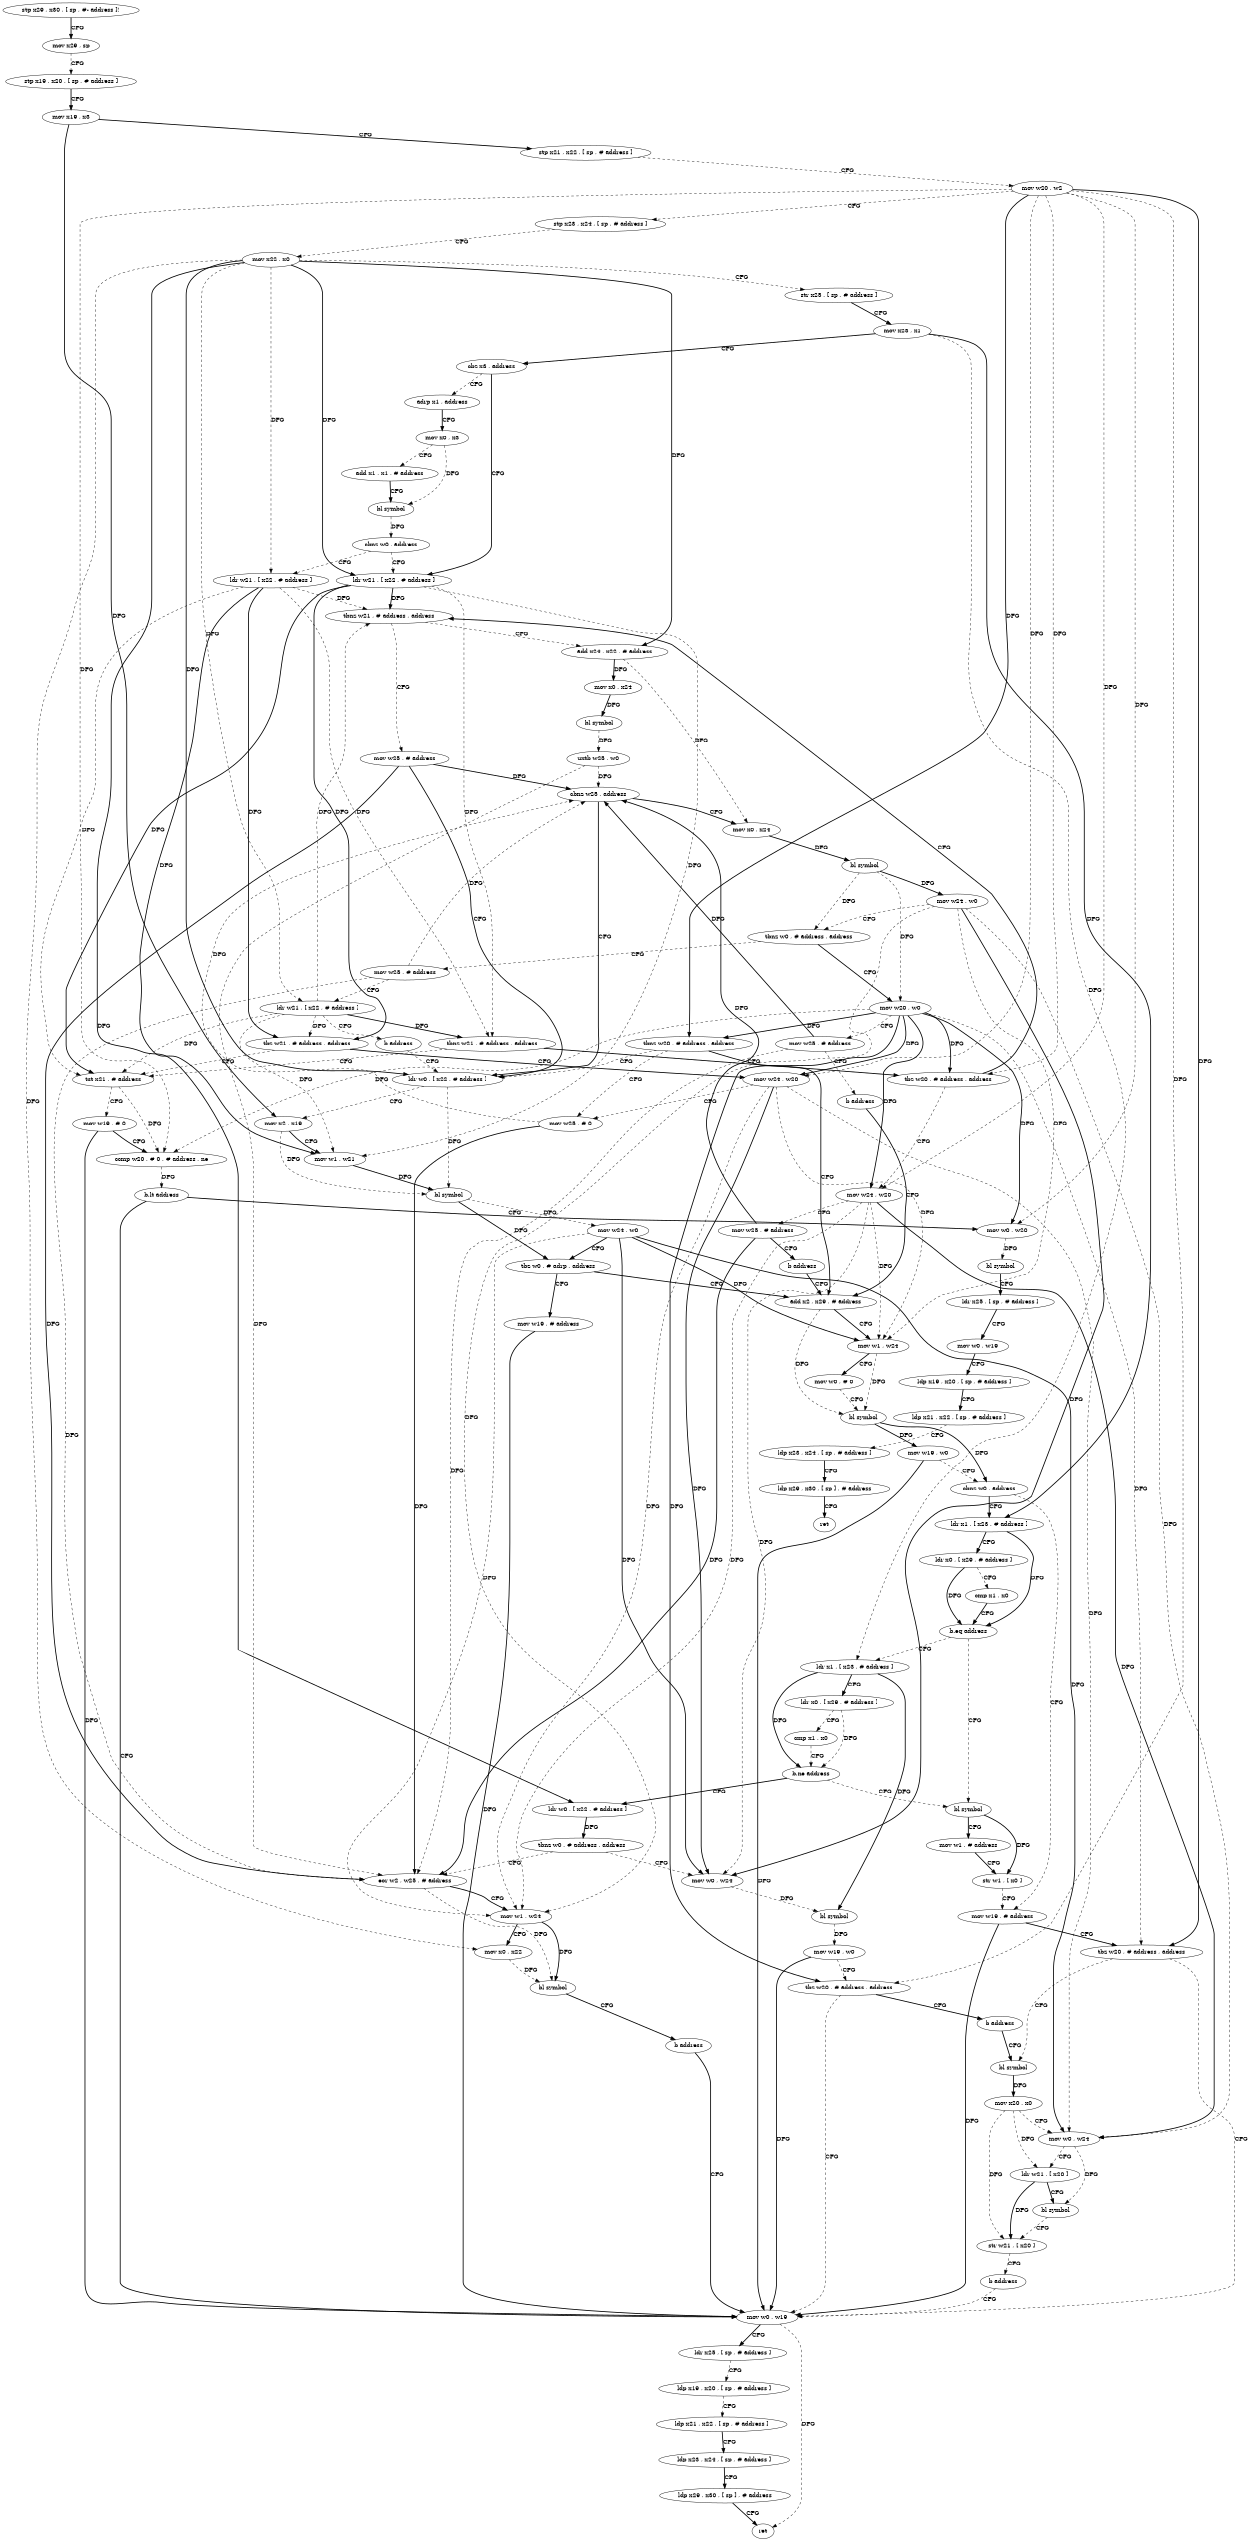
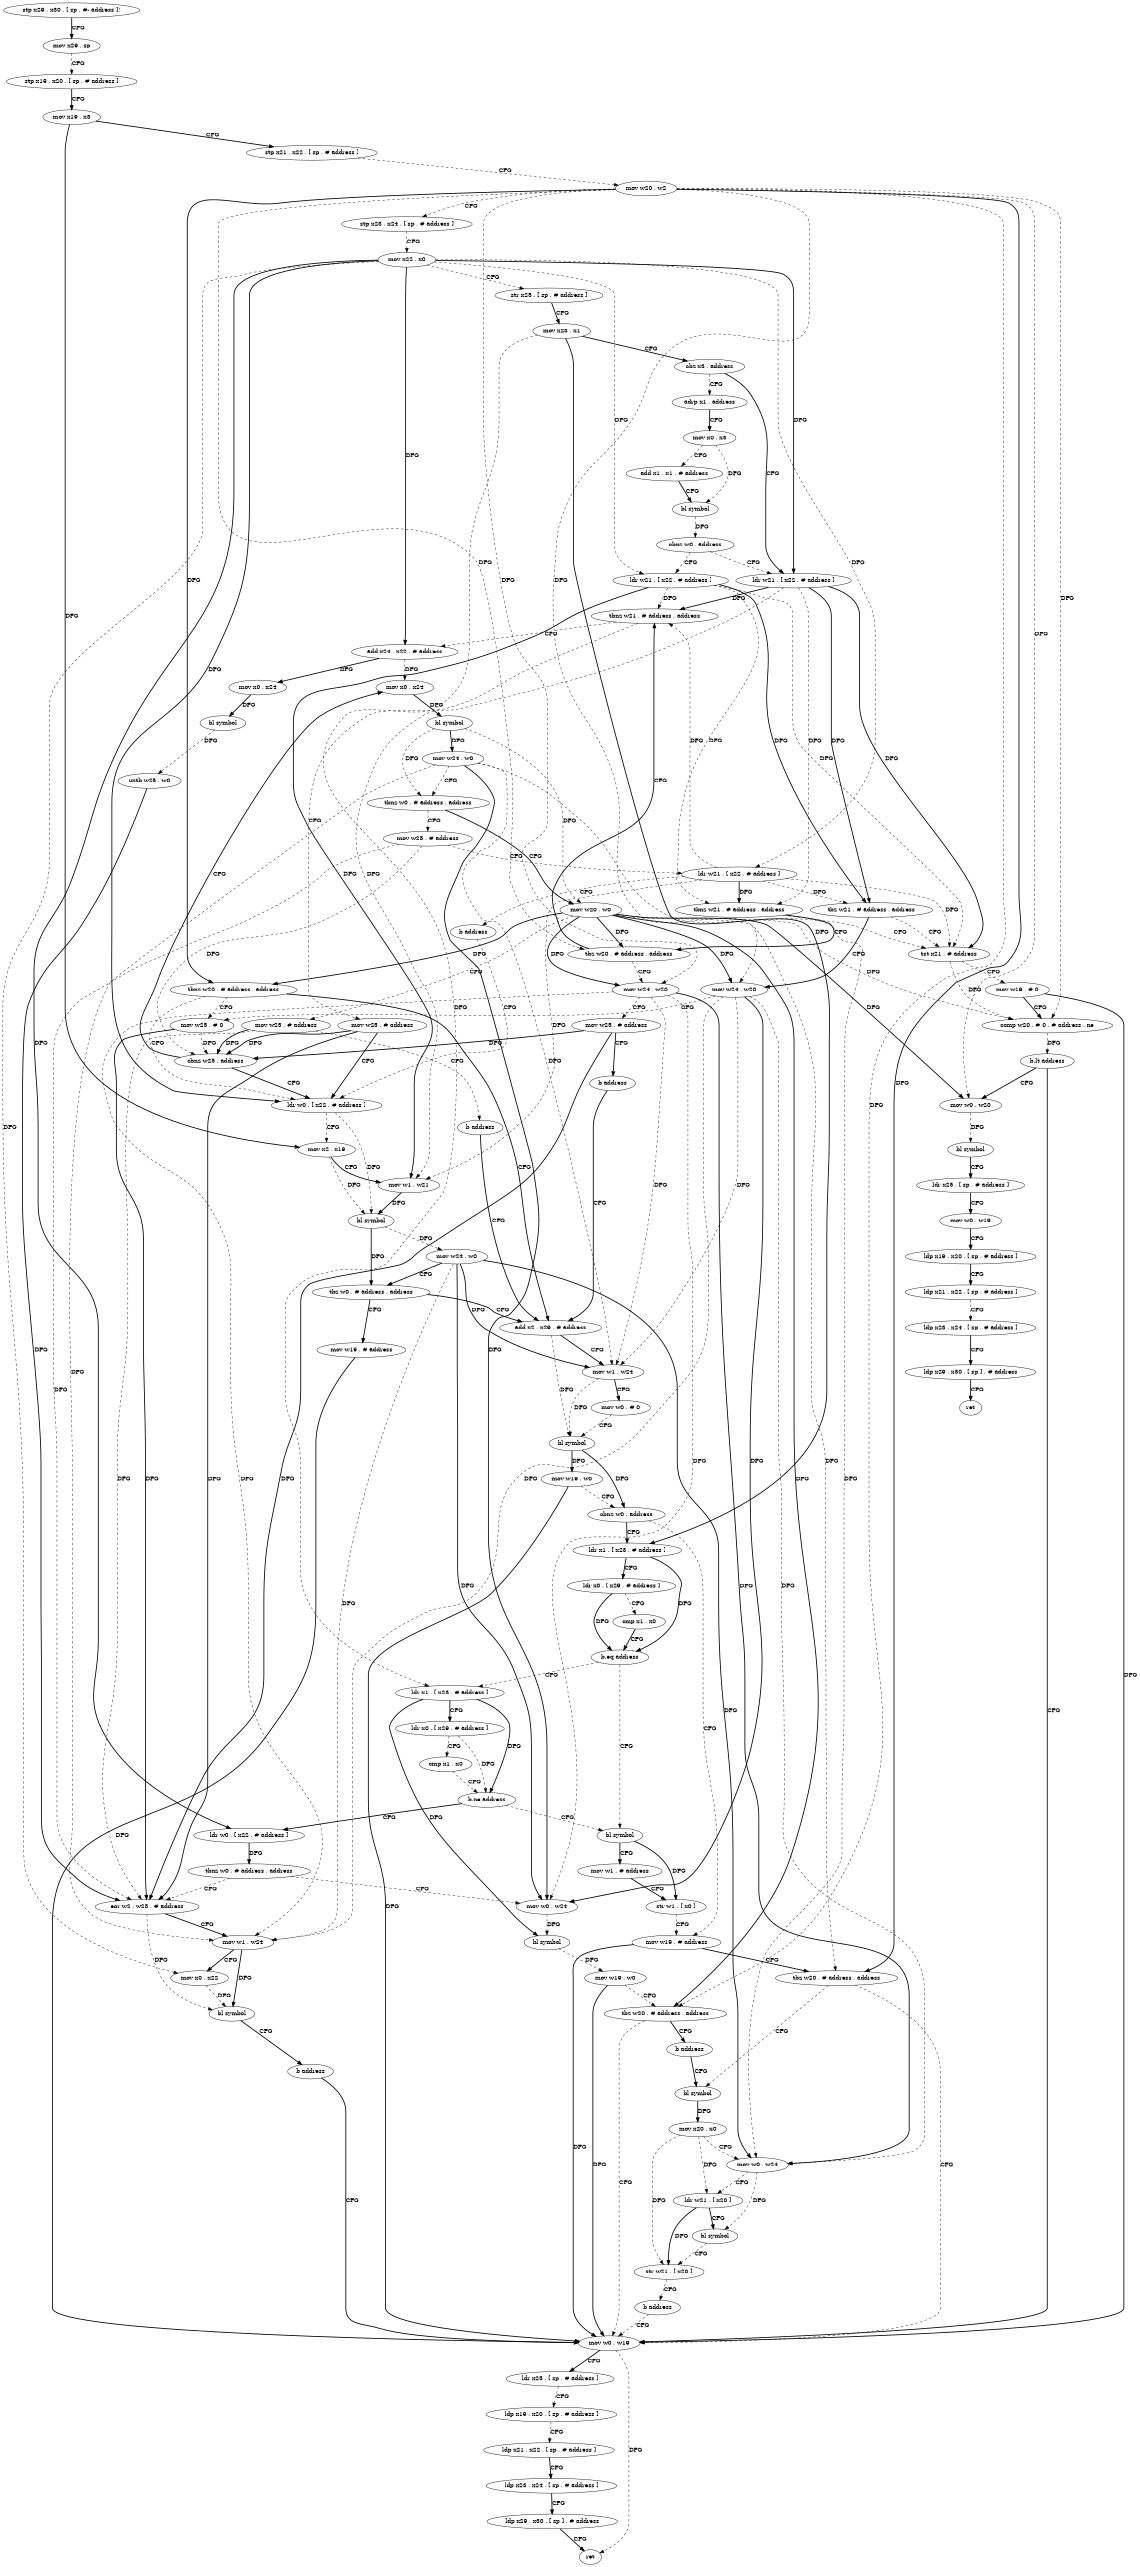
  digraph {
    edge [style=dashed]
    n1 [label="stp x29 , x30 , [ sp , #- address ]!"]
    n2 [label="mov x29 , sp"]
    n3 [label="stp x19 , x20 , [ sp , # address ]"]
    n4 [label="mov x19 , x3"]
    n5 [label="stp x21 , x22 , [ sp , # address ]"]
    n6 [label="mov x2 , x19"]
    n7 [label="mov w20 , w2"]
    n8 [label="mov w1 , w21"]
    n9 [label="bl symbol"]
    n10 [label="stp x23 , x24 , [ sp , # address ]"]
    n11 [label="mov w24 , w20"]
    n12 [label="tbnz w20 , # address , address"]
    n13 [label="ccmp w20 , # 0 , # address , ne"]
    n14 [label="mov w0 , w20"]
    n15 [label="tbz w20 , # address , address"]
    n16 [label="mov w24 , w20"]
    n17 [label="tbz w20 , # address , address"]
    n18 [label="tbz w20 , # address , address"]
    n19 [label="mov x22 , x0"]
    n20 [label="mov w25 , # 0"]
    n21 [label="mov w1 , w24"]
    n22 [label="mov w0 , w24"]
    n23 [label="mov w0 , w24"]
    n24 [label="mov w1 , w24"]
    n25 [label="ldr w0 , [ x22 , # address ]"]
    n26 [label="add x2 , x29 , # address"]
    n27 [label="b.lt address"]
    n28 [label="bl symbol"]
    n29 [label="tbnz w21 , # address , address"]
    n30 [label="mov w25 , # address"]
    n31 [label="mov w0 , w19"]
    n32 [label="bl symbol"]
    n33 [label="b address"]
    n34 [label="str x25 , [ sp , # address ]"]
    n35 [label="ldr w21 , [ x22 , # address ]"]
    n36 [label="ldr w21 , [ x22 , # address ]"]
    n37 [label="add x24 , x22 , # address"]
    n38 [label="ldr w0 , [ x22 , # address ]"]
    n39 [label="mov x0 , x22"]
    n40 [label="ldr w21 , [ x22 , # address ]"]
    n41 [label="mov x23 , x1"]
    n42 [label="tbz w21 , # address , address"]
    n43 [label="tst x21 , # address"]
    n44 [label="tbnz w21 , # address , address"]
    n45 [label="mov x0 , x24"]
    n46 [label="mov x0 , x24"]
    n47 [label="tbnz w0 , # address , address"]
    n48 [label="bl symbol"]
    n49 [label="b address"]
    n50 [label="cbz x3 , address"]
    n51 [label="ldr x1 , [ x23 , # address ]"]
    n52 [label="ldr x1 , [ x23 , # address ]"]
    n53 [label="adrp x1 , address"]
    n54 [label="ldr x0 , [ x29 , # address ]"]
    n55 [label="b.eq address"]
    n56 [label="ldr x0 , [ x29 , # address ]"]
    n57 [label="b.ne address"]
    n58 [label="bl symbol"]
    n59 [label="mov x0 , x3"]
    n60 [label="mov w19 , # 0"]
    n61 [label="mov w25 , # address"]
    n62 [label="add x1 , x1 , # address"]
    n63 [label="bl symbol"]
    n64 [label="cbnz w25 , address"]
    n65 [label="eor w2 , w25 , # address"]
    n66 [label="bl symbol"]
    n67 [label="mov w0 , # 0"]
    n68 [label="ldr w21 , [ x20 ]"]
    n69 [label="bl symbol"]
    n70 [label="cbnz w0 , address"]
    n71 [label="mov w24 , w0"]
-   n72 [label="tbz w0 , # adrp , address"]
+   n72 [label="tbz w0 , # address , address"]
    n73 [label="mov w19 , w0"]
    n74 [label="cbnz w0 , address"]
    n75 [label="ldr x25 , [ sp , # address ]"]
    n76 [label=ret]
    n77 [label="ldp x19 , x20 , [ sp , # address ]"]
    n78 [label="ldr x25 , [ sp , # address ]"]
    n79 [label="mov w19 , # address"]
    n80 [label="mov w19 , # address"]
    n81 [label="cmp x1 , x0"]
    n82 [label="bl symbol"]
    n83 [label="ldp x21 , x22 , [ sp , # address ]"]
    n84 [label="ldp x23 , x24 , [ sp , # address ]"]
    n85 [label="ldp x29 , x30 , [ sp ] , # address"]
    n86 [label="mov w0 , w19"]
    n87 [label="ldp x19 , x20 , [ sp , # address ]"]
    n88 [label="ldp x21 , x22 , [ sp , # address ]"]
    n89 [label="ldp x23 , x24 , [ sp , # address ]"]
    n90 [label="ldp x29 , x30 , [ sp ] , # address"]
    n91 [label=ret]
    n92 [label="b address"]
    n93 [label="mov x20 , x0"]
    n94 [label="str w21 , [ x20 ]"]
    n95 [label="mov w1 , # address"]
    n96 [label="str w1 , [ x0 ]"]
    n97 [label="cmp x1 , x0"]
    n98 [label="mov w19 , w0"]
    n99 [label="bl symbol"]
    n100 [label="bl symbol"]
    n101 [label="b address"]
    n102 [label="uxtb w25 , w0"]
    n103 [label="mov w24 , w0"]
    n104 [label="tbnz w0 , # address , address"]
    n105 [label="mov w20 , w0"]
    n106 [label="b address"]
    n107 [label="mov w25 , # address"]
    n108 [label="mov w25 , # address"]
    n109 [label="b address"]
    n1 -> n2 [label=CFG style=bold]
    n2 -> n3 [label=CFG]
    n3 -> n4 [label=CFG style=bold]
    n4 -> n5 [label=CFG style=bold]
    n4 -> n6 [label=DFG style=bold]
    n5 -> n7 [label=CFG]
    n6 -> n8 [label=CFG style=bold]
    n6 -> n9 [label=DFG]
    n7 -> n10 [label=CFG]
    n7 -> n11 [label=DFG]
    n7 -> n12 [label=DFG style=bold]
    n7 -> n13 [label=DFG]
    n7 -> n14 [label=DFG]
    n7 -> n15 [label=DFG]
    n7 -> n16 [label=DFG]
    n7 -> n17 [label=DFG style=bold]
    n7 -> n18 [label=DFG]
    n8 -> n9 [label=DFG style=bold]
    n9 -> n71 [label=DFG]
    n9 -> n72 [label=DFG style=bold]
    n10 -> n19 [label=CFG]
    n11 -> n20 [label=CFG]
    n11 -> n21 [label=DFG]
    n11 -> n22 [label=DFG]
    n11 -> n23 [label=DFG style=bold]
    n11 -> n24 [label=DFG]
    n12 -> n20 [label=CFG]
    n12 -> n25 [label=CFG]
    n12 -> n26 [label=CFG style=bold]
    n13 -> n27 [label=DFG]
    n14 -> n28 [label=DFG]
    n15 -> n16 [label=CFG]
    n15 -> n29 [label=CFG style=bold]
    n16 -> n21 [label=DFG]
    n16 -> n22 [label=DFG style=bold]
    n16 -> n23 [label=DFG]
    n16 -> n24 [label=DFG]
    n16 -> n30 [label=CFG]
    n17 -> n31 [label=CFG]
    n17 -> n32 [label=CFG]
    n18 -> n31 [label=CFG]
    n18 -> n33 [label=CFG style=bold]
    n19 -> n25 [label=DFG style=bold]
    n19 -> n34 [label=CFG]
    n19 -> n35 [label=DFG style=bold]
    n19 -> n36 [label=DFG]
    n19 -> n37 [label=DFG style=bold]
    n19 -> n38 [label=DFG style=bold]
    n19 -> n39 [label=DFG]
    n19 -> n40 [label=DFG]
    n20 -> n64 [label=DFG]
    n20 -> n65 [label=DFG style=bold]
    n21 -> n66 [label=DFG]
    n21 -> n67 [label=CFG style=bold]
    n22 -> n68 [label=CFG]
    n22 -> n69 [label=DFG]
    n23 -> n58 [label=DFG]
    n24 -> n39 [label=CFG style=bold]
    n24 -> n48 [label=DFG style=bold]
    n25 -> n6 [label=CFG]
    n25 -> n9 [label=DFG]
    n26 -> n21 [label=CFG style=bold]
    n26 -> n66 [label=DFG]
    n27 -> n14 [label=CFG style=bold]
    n27 -> n31 [label=CFG style=bold]
    n28 -> n78 [label=CFG style=bold]
    n29 -> n37 [label=CFG]
    n29 -> n61 [label=CFG]
    n30 -> n64 [label=DFG style=bold]
    n30 -> n65 [label=DFG style=bold]
    n30 -> n92 [label=CFG style=bold]
    n31 -> n75 [label=CFG style=bold]
    n31 -> n76 [label=DFG]
    n32 -> n93 [label=DFG style=bold]
    n33 -> n32 [label=CFG style=bold]
    n34 -> n41 [label=CFG style=bold]
    n35 -> n8 [label=DFG]
    n35 -> n29 [label=DFG style=bold]
    n35 -> n42 [label=DFG style=bold]
    n35 -> n43 [label=DFG style=bold]
    n35 -> n44 [label=DFG]
    n36 -> n8 [label=DFG style=bold]
    n36 -> n29 [label=DFG]
    n36 -> n42 [label=DFG style=bold]
    n36 -> n43 [label=DFG]
    n36 -> n44 [label=DFG]
    n37 -> n45 [label=DFG style=bold]
    n37 -> n46 [label=DFG]
    n38 -> n47 [label=DFG style=bold]
    n39 -> n48 [label=DFG]
    n40 -> n8 [label=DFG]
    n40 -> n29 [label=DFG]
    n40 -> n42 [label=DFG]
    n40 -> n43 [label=DFG]
    n40 -> n44 [label=DFG style=bold]
    n40 -> n49 [label=CFG]
    n41 -> n50 [label=CFG style=bold]
    n41 -> n51 [label=DFG style=bold]
    n41 -> n52 [label=DFG]
    n42 -> n11 [label=CFG style=bold]
    n42 -> n43 [label=CFG]
    n43 -> n13 [label=DFG]
    n43 -> n60 [label=CFG]
    n44 -> n15 [label=CFG style=bold]
    n44 -> n43 [label=CFG]
    n45 -> n99 [label=DFG style=bold]
    n46 -> n100 [label=DFG style=bold]
    n47 -> n23 [label=CFG]
    n47 -> n65 [label=CFG]
    n48 -> n106 [label=CFG style=bold]
    n49 -> n25 [label=CFG]
    n50 -> n35 [label=CFG style=bold]
    n50 -> n53 [label=CFG]
    n51 -> n54 [label=CFG style=bold]
    n51 -> n55 [label=DFG style=bold]
    n52 -> n56 [label=CFG style=bold]
    n52 -> n57 [label=DFG style=bold]
    n52 -> n58 [label=DFG style=bold]
    n53 -> n59 [label=CFG style=bold]
    n54 -> n55 [label=DFG style=bold]
    n54 -> n81 [label=CFG]
    n55 -> n52 [label=CFG]
    n55 -> n82 [label=CFG]
    n56 -> n57 [label=DFG]
    n56 -> n97 [label=CFG]
    n57 -> n38 [label=CFG style=bold]
    n57 -> n82 [label=CFG]
    n58 -> n98 [label=DFG]
    n59 -> n62 [label=CFG]
    n59 -> n63 [label=DFG]
    n60 -> n13 [label=CFG style=bold]
    n60 -> n31 [label=DFG style=bold]
    n61 -> n25 [label=CFG style=bold]
    n61 -> n64 [label=DFG style=bold]
    n61 -> n65 [label=DFG style=bold]
    n62 -> n63 [label=CFG style=bold]
    n63 -> n70 [label=DFG]
    n64 -> n25 [label=CFG style=bold]
    n64 -> n46 [label=CFG style=bold]
    n65 -> n24 [label=CFG style=bold]
    n65 -> n48 [label=DFG]
    n66 -> n73 [label=DFG style=bold]
    n66 -> n74 [label=DFG style=bold]
    n67 -> n66 [label=CFG]
    n68 -> n69 [label=CFG style=bold]
    n68 -> n94 [label=DFG style=bold]
    n69 -> n94 [label=CFG]
    n70 -> n35 [label=CFG]
    n70 -> n36 [label=CFG]
    n71 -> n21 [label=DFG style=bold]
    n71 -> n22 [label=DFG style=bold]
    n71 -> n23 [label=DFG style=bold]
    n71 -> n24 [label=DFG]
    n71 -> n72 [label=CFG style=bold]
    n72 -> n26 [label=CFG style=bold]
    n72 -> n79 [label=CFG style=bold]
    n73 -> n31 [label=DFG style=bold]
    n73 -> n74 [label=CFG]
    n74 -> n51 [label=CFG style=bold]
    n74 -> n80 [label=CFG]
    n75 -> n77 [label=CFG]
    n77 -> n83 [label=CFG]
    n78 -> n86 [label=CFG style=bold]
    n79 -> n31 [label=DFG style=bold]
    n80 -> n17 [label=CFG style=bold]
    n80 -> n31 [label=DFG style=bold]
    n81 -> n55 [label=CFG style=bold]
    n82 -> n95 [label=CFG style=bold]
    n82 -> n96 [label=DFG style=bold]
    n83 -> n84 [label=CFG style=bold]
    n84 -> n85 [label=CFG style=bold]
    n85 -> n76 [label=CFG style=bold]
    n86 -> n87 [label=CFG style=bold]
    n87 -> n88 [label=CFG style=bold]
    n88 -> n89 [label=CFG]
    n89 -> n90 [label=CFG style=bold]
    n90 -> n91 [label=CFG style=bold]
    n92 -> n26 [label=CFG style=bold]
    n93 -> n22 [label=CFG]
    n93 -> n68 [label=DFG]
    n93 -> n94 [label=DFG]
    n94 -> n101 [label=CFG]
    n95 -> n96 [label=CFG style=bold]
    n96 -> n80 [label=CFG]
    n97 -> n57 [label=CFG]
    n98 -> n18 [label=CFG]
    n98 -> n31 [label=DFG style=bold]
    n99 -> n102 [label=DFG]
    n100 -> n103 [label=DFG style=bold]
    n100 -> n104 [label=DFG]
    n100 -> n105 [label=DFG]
    n101 -> n31 [label=CFG]
-   n102 -> n64 [label=DFG]
-   n102 -> n65 [label=DFG]
+   n102 -> n65 [label=DFG style=bold]
    n103 -> n21 [label=DFG]
    n103 -> n22 [label=DFG]
    n103 -> n23 [label=DFG style=bold]
    n103 -> n24 [label=DFG]
    n103 -> n104 [label=CFG]
    n104 -> n105 [label=CFG style=bold]
    n104 -> n107 [label=CFG]
    n105 -> n11 [label=DFG style=bold]
    n105 -> n12 [label=DFG style=bold]
    n105 -> n13 [label=DFG]
    n105 -> n14 [label=DFG style=bold]
    n105 -> n15 [label=DFG style=bold]
    n105 -> n16 [label=DFG style=bold]
    n105 -> n17 [label=DFG]
    n105 -> n18 [label=DFG style=bold]
    n105 -> n108 [label=CFG]
    n106 -> n31 [label=CFG style=bold]
    n107 -> n40 [label=CFG]
    n107 -> n64 [label=DFG]
    n107 -> n65 [label=DFG]
    n108 -> n64 [label=DFG style=bold]
    n108 -> n65 [label=DFG]
    n108 -> n109 [label=CFG]
    n109 -> n26 [label=CFG style=bold]
  }
